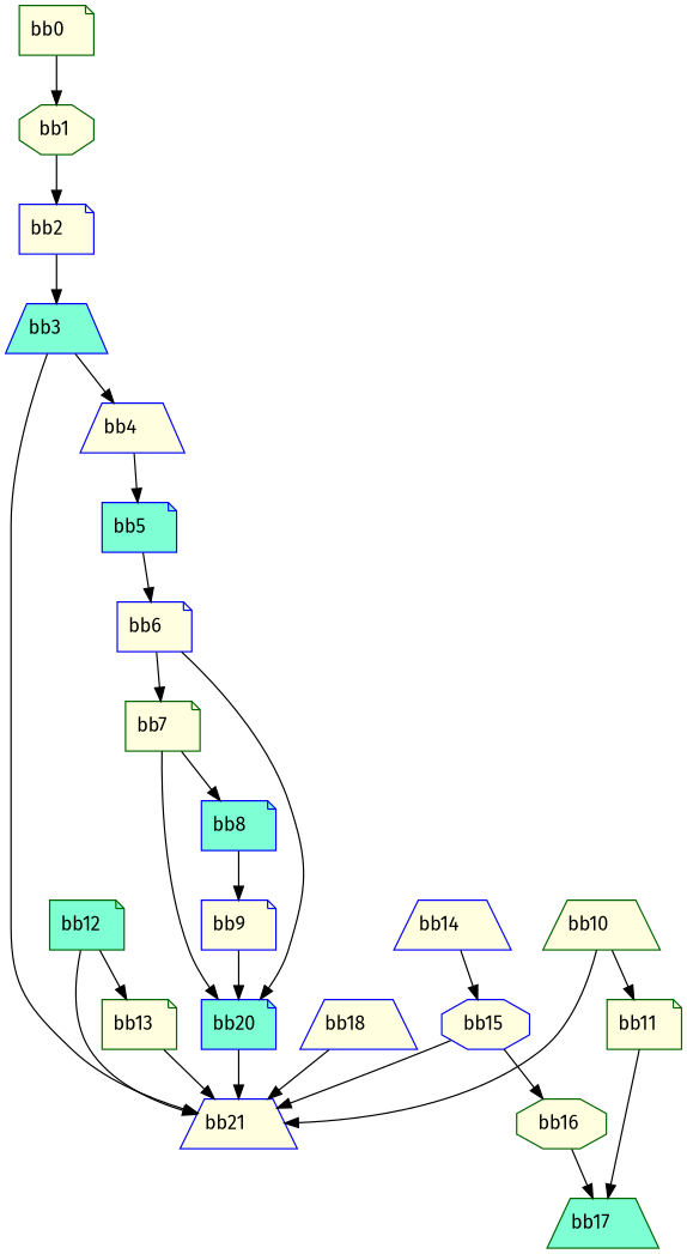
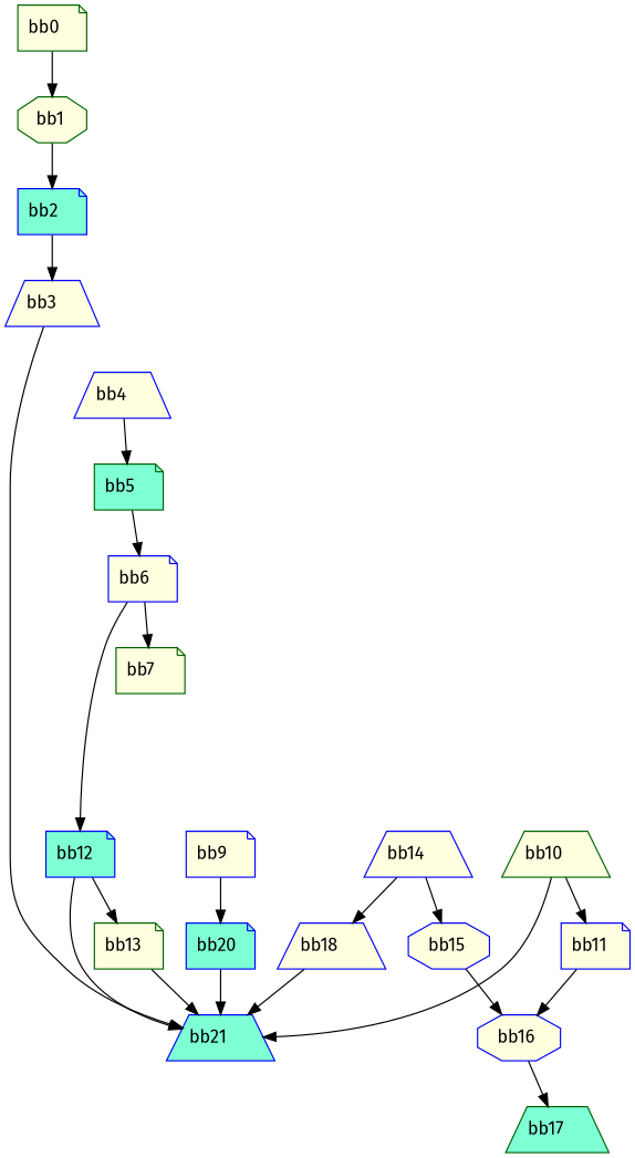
  digraph {
    fontname="Fira Sans"
    node [color=blue fillcolor=lightyellow fontname="Fira Sans" shape=note style=filled]
    edge [fontname="Fira Sans"]
    n1 [color=darkgreen label="bb0\l"]
    n2 [color=darkgreen label="bb1\l" shape=octagon]
-   n3 [label="bb2\l"]
-   n4 [label="bb21\l" shape=trapezium]
-   n5 [fillcolor=aquamarine label="bb3\l" shape=trapezium]
+   n3 [fillcolor=aquamarine label="bb2\l"]
+   n4 [fillcolor=aquamarine label="bb21\l" shape=trapezium]
+   n5 [label="bb3\l" shape=trapezium]
    n6 [label="bb4\l" shape=trapezium]
-   n7 [color=darkgreen fillcolor=aquamarine label="bb12\l"]
+   n7 [fillcolor=aquamarine label="bb12\l"]
    n8 [color=darkgreen label="bb13\l"]
-   n9 [fillcolor=aquamarine label="bb5\l"]
+   n9 [color=darkgreen fillcolor=aquamarine label="bb5\l"]
    n10 [label="bb6\l"]
    n11 [fillcolor=aquamarine label="bb20\l"]
    n12 [color=darkgreen label="bb7\l"]
-   n13 [fillcolor=aquamarine label="bb8\l"]
    n14 [label="bb9\l"]
    n15 [color=darkgreen label="bb10\l" shape=trapezium]
-   n16 [color=darkgreen label="bb11\l"]
+   n16 [label="bb11\l"]
    n17 [color=darkgreen fillcolor=aquamarine label="bb17\l" shape=trapezium]
    n18 [label="bb14\l" shape=trapezium]
    n19 [label="bb15\l" shape=octagon]
    n20 [label="bb18\l" shape=trapezium]
-   n21 [color=darkgreen label="bb16\l" shape=octagon]
+   n21 [label="bb16\l" shape=octagon]
    n1 -> n2
    n2 -> n3
    n3 -> n5
    n5 -> n4
-   n5 -> n6
    n6 -> n9
    n7 -> n4
    n7 -> n8
    n8 -> n4
    n9 -> n10
-   n10 -> n11
+   n10 -> n7
    n10 -> n12
    n11 -> n4
-   n12 -> n11
-   n12 -> n13
-   n13 -> n14
    n14 -> n11
    n15 -> n4
    n15 -> n16
-   n16 -> n17
+   n16 -> n21
    n18 -> n19
-   n19 -> n4
+   n18 -> n20
    n19 -> n21
    n20 -> n4
    n21 -> n17
  }
